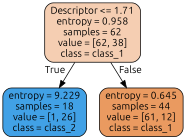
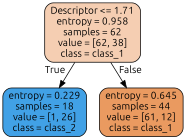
  digraph {
    fontname=Ubuntu
    node [color=black fontname=Ubuntu shape=box style="filled, rounded"]
    edge [fontname=Ubuntu labeldistance=2.5]
    n1 [fillcolor="#f5ceb2" label="Descriptor <= 1.71\nentropy = 0.958\nsamples = 62\nvalue = [62, 38]\nclass = class_1"]
-   n2 [fillcolor="#41a1e6" label="entropy = 9.229\nsamples = 18\nvalue = [1, 26]\nclass = class_2"]
+   n2 [fillcolor="#41a1e6" label="entropy = 0.229\nsamples = 18\nvalue = [1, 26]\nclass = class_2"]
    n3 [fillcolor="#ea9a60" label="entropy = 0.645\nsamples = 44\nvalue = [61, 12]\nclass = class_1"]
    n1 -> n2 [headlabel=True labelangle=45]
    n1 -> n3 [headlabel=False labelangle=-45]
  }
